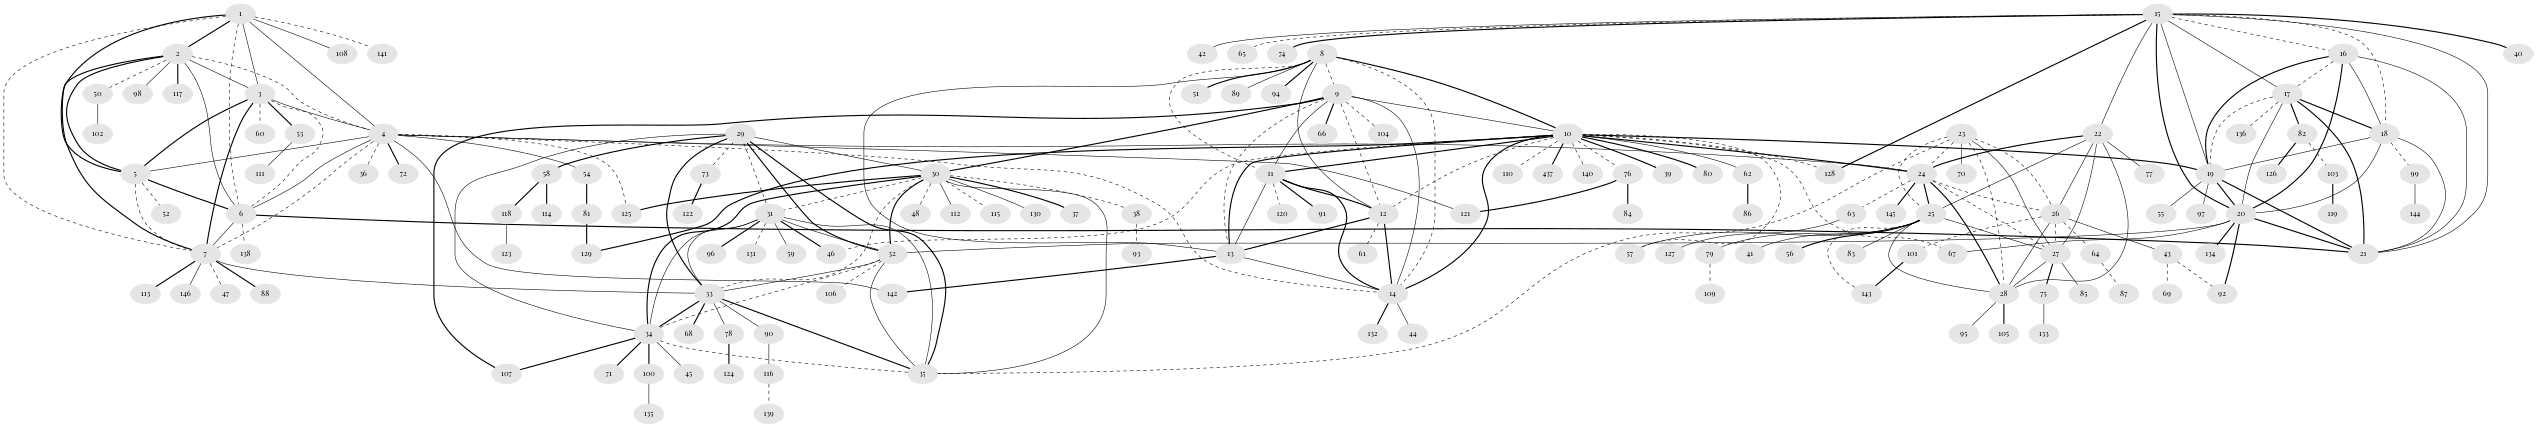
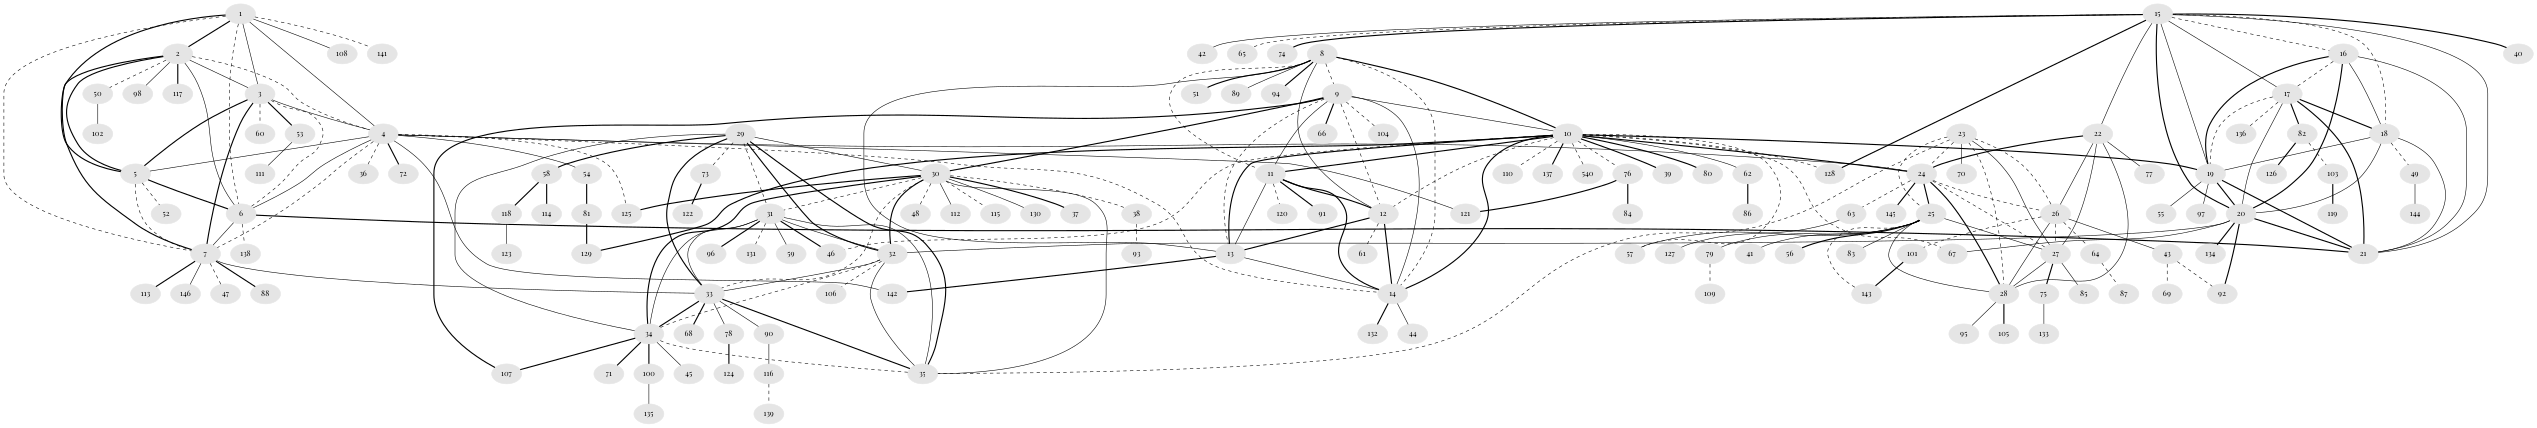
  graph {
    fontname="Playfair Display"
    node [color=gray90 fontname="Playfair Display" style=filled]
    edge [fontname="Playfair Display" style=bold]
    1
    2
    3
    4
    5
    6
    7
    108
    141
    50
    98
    117
    53
    60
    14
    24
    36
    54
    72
    121
    125
    142
    52
    21
    138
    33
    47
    88
    113
    146
    102
    111
    44
    132
    25
    26
    27
    28
    63
    145
    81
    35
    34
    68
    78
    90
    8
    9
    10
    11
    12
    13
    51
    89
    94
    30
    66
    104
    107
    19
    39
    46
    57
    62
    67
    76
    80
    110
    128
    129
-   137 [label=437]
-   140
+   137
+   140 [label=540]
    91
    120
    61
    32
    31
    37
    38
    48
    112
    115
    130
    20
    55
    97
    86
    84
    15
    16
    17
    18
    22
    40
    42
    65
    74
    82
    136
-   99
+   99 [label=49]
    92
    134
    77
    103
    126
    144
    106
    23
    70
    41
    56
    79
    83
    143
    43
    64
    101
    75
    85
    95
    105
    127
    109
    69
    87
    133
    29
    58
    73
    59
    96
    131
    45
    71
    100
    114
    118
    122
    93
    124
    116
    135
    123
    119
    139
    1 -- 2
    1 -- 3 [style=solid]
    1 -- 4 [style=solid]
    1 -- 5
    1 -- 6 [style=dashed]
    1 -- 7 [style=dashed]
    1 -- 108 [style=solid]
    1 -- 141 [style=dashed]
    2 -- 3 [style=solid]
    2 -- 4 [style=dashed]
    2 -- 5
    2 -- 6 [style=solid]
    2 -- 7
    2 -- 50 [style=dashed]
    2 -- 98 [style=solid]
    2 -- 117
    3 -- 4 [style=solid]
    3 -- 5
    3 -- 6 [style=dashed]
    3 -- 7
    3 -- 53
    3 -- 60 [style=dashed]
    4 -- 5 [style=solid]
    4 -- 6 [style=solid]
    4 -- 7 [style=dashed]
    4 -- 14 [style=dashed]
    4 -- 24 [style=solid]
    4 -- 36 [style=dashed]
    4 -- 54 [style=solid]
    4 -- 72
    4 -- 121 [style=solid]
    4 -- 125 [style=dashed]
    4 -- 142 [style=solid]
    5 -- 6
    5 -- 7 [style=dashed]
    5 -- 52 [style=dashed]
    6 -- 7 [style=solid]
    6 -- 21
    6 -- 138 [style=dashed]
    7 -- 33 [style=solid]
    7 -- 47 [style=dashed]
    7 -- 88
    7 -- 113
    7 -- 146 [style=solid]
    50 -- 102 [style=solid]
    53 -- 111 [style=solid]
    14 -- 44 [style=solid]
    14 -- 132
    24 -- 25
    24 -- 26 [style=dashed]
    24 -- 27 [style=dashed]
    24 -- 28
    24 -- 63 [style=dashed]
    24 -- 145
    54 -- 81
    33 -- 35
    33 -- 34
    33 -- 68
    33 -- 78 [style=solid]
    33 -- 90 [style=solid]
    25 -- 27 [style=solid]
    25 -- 28 [style=solid]
    25 -- 57 [style=solid]
    25 -- 41 [style=solid]
    25 -- 56
    25 -- 79 [style=solid]
    25 -- 83 [style=solid]
    25 -- 143 [style=dashed]
    26 -- 27 [style=dashed]
    26 -- 28 [style=solid]
    26 -- 43 [style=solid]
    26 -- 64 [style=dashed]
    26 -- 101 [style=dashed]
    27 -- 28 [style=solid]
    27 -- 75
    27 -- 85 [style=solid]
    28 -- 95 [style=solid]
    28 -- 105
    63 -- 127 [style=solid]
    81 -- 129
    34 -- 35 [style=dashed]
    34 -- 107
    34 -- 45 [style=solid]
    34 -- 71
    34 -- 100
    78 -- 124
    90 -- 116 [style=solid]
    8 -- 14 [style=dashed]
    8 -- 9 [style=dashed]
    8 -- 10
    8 -- 11 [style=dashed]
    8 -- 12 [style=solid]
    8 -- 13 [style=solid]
    8 -- 51
    8 -- 89 [style=solid]
    8 -- 94
    9 -- 14 [style=solid]
    9 -- 10 [style=solid]
    9 -- 11 [style=solid]
    9 -- 12 [style=dashed]
    9 -- 13 [style=dashed]
    9 -- 30
    9 -- 66
    9 -- 104 [style=dashed]
    9 -- 107
    10 -- 14
    10 -- 24
    10 -- 11
    10 -- 12 [style=dashed]
    10 -- 13
    10 -- 19
    10 -- 39
    10 -- 46 [style=dashed]
    10 -- 57 [style=dashed]
    10 -- 62 [style=solid]
    10 -- 67 [style=dashed]
    10 -- 76 [style=dashed]
    10 -- 80
    10 -- 110 [style=dashed]
    10 -- 128 [style=dashed]
    10 -- 129
    10 -- 137
    10 -- 140 [style=dashed]
    11 -- 14
    11 -- 12
    11 -- 13 [style=solid]
    11 -- 91
    11 -- 120 [style=dashed]
    12 -- 14
    12 -- 13
    12 -- 61 [style=dashed]
    13 -- 14 [style=solid]
    13 -- 142
    30 -- 125
    30 -- 33 [style=dashed]
    30 -- 35 [style=solid]
    30 -- 34
    30 -- 32
    30 -- 31 [style=dashed]
    30 -- 37
    30 -- 38 [style=dashed]
    30 -- 48 [style=dashed]
    30 -- 112 [style=solid]
    30 -- 115 [style=dashed]
    30 -- 130 [style=solid]
    19 -- 21
    19 -- 20
    19 -- 55 [style=solid]
    19 -- 97 [style=solid]
    62 -- 86
    76 -- 121
    76 -- 84
    32 -- 33 [style=solid]
    32 -- 35 [style=solid]
    32 -- 34 [style=dashed]
    32 -- 106 [style=dashed]
    31 -- 33 [style=solid]
    31 -- 35 [style=solid]
    31 -- 34 [style=solid]
    31 -- 46
    31 -- 32 [style=solid]
    31 -- 59 [style=solid]
    31 -- 96
    31 -- 131 [style=dashed]
    38 -- 93 [style=dashed]
    20 -- 21
    20 -- 67 [style=solid]
    20 -- 32 [style=solid]
    20 -- 92
    20 -- 134
    15 -- 21 [style=solid]
    15 -- 19 [style=solid]
    15 -- 128
    15 -- 20
    15 -- 16 [style=dashed]
    15 -- 17 [style=solid]
    15 -- 18 [style=dashed]
    15 -- 22 [style=solid]
    15 -- 40
    15 -- 42 [style=solid]
    15 -- 65 [style=dashed]
    15 -- 74
    16 -- 21 [style=solid]
    16 -- 19
    16 -- 20
    16 -- 17 [style=dashed]
    16 -- 18 [style=solid]
    17 -- 21
    17 -- 19 [style=dashed]
    17 -- 20 [style=solid]
    17 -- 18
    17 -- 82
    17 -- 136 [style=dashed]
    18 -- 21 [style=solid]
    18 -- 19 [style=solid]
    18 -- 20 [style=solid]
    18 -- 99 [style=dashed]
    22 -- 24
-   22 -- 25 [style=solid]
    22 -- 26 [style=solid]
    22 -- 27 [style=solid]
    22 -- 28 [style=solid]
    22 -- 77 [style=solid]
    82 -- 103 [style=dashed]
    82 -- 126
    99 -- 144 [style=solid]
    103 -- 119
    23 -- 24 [style=dashed]
    23 -- 25 [style=dashed]
    23 -- 26 [style=dashed]
    23 -- 27 [style=solid]
    23 -- 28 [style=dashed]
    23 -- 35 [style=dashed]
    23 -- 70 [style=solid]
    79 -- 109 [style=dashed]
    43 -- 92 [style=dashed]
    43 -- 69 [style=dashed]
    64 -- 87 [style=dashed]
    101 -- 143
    75 -- 133 [style=solid]
    29 -- 33
    29 -- 35
    29 -- 34 [style=solid]
    29 -- 30 [style=solid]
    29 -- 32
    29 -- 31 [style=dashed]
    29 -- 58
    29 -- 73 [style=dashed]
    58 -- 114
    58 -- 118
    73 -- 122
    100 -- 135 [style=solid]
    118 -- 123 [style=solid]
    116 -- 139 [style=dashed]
  }
